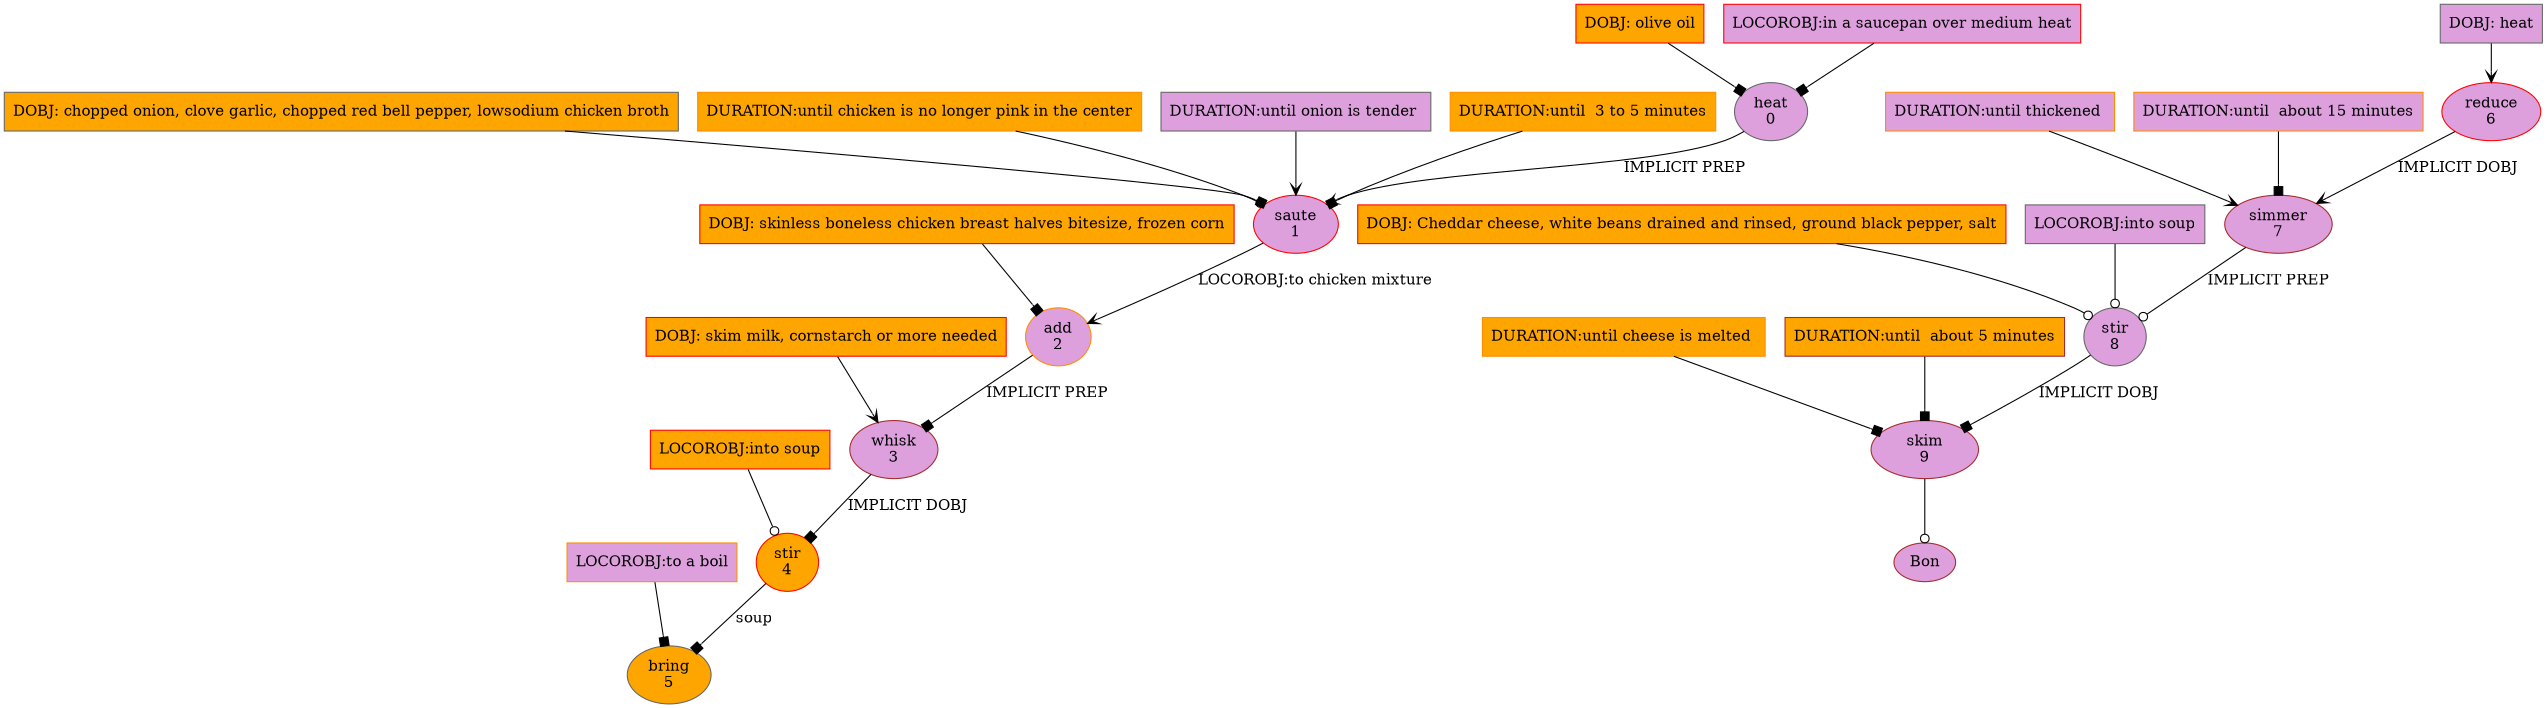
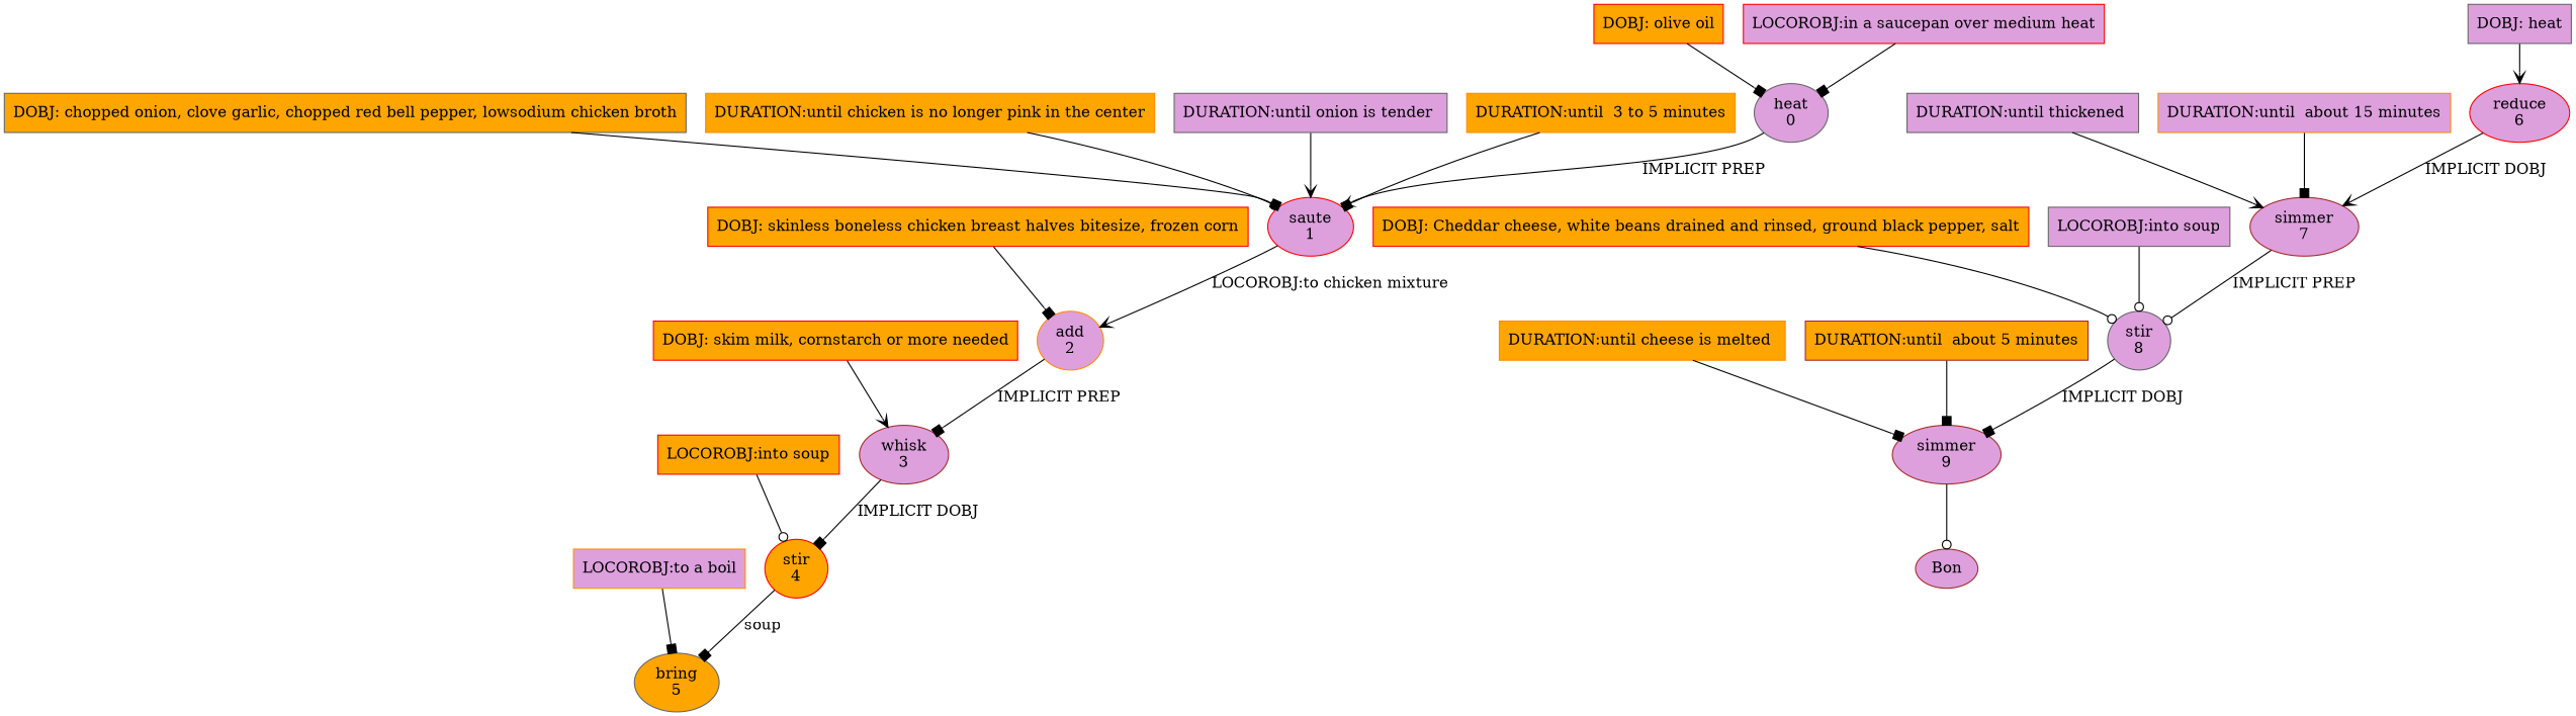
  digraph {
    node [color=red fillcolor=plum shape=box style=filled]
    edge [arrowhead=box]
    n1 [color=gray40 label="heat\n0" shape=oval]
    n2 [label="saute\n1" shape=oval]
    n3 [color=darkorange label="add\n2" shape=oval]
    n4 [color=brown label="whisk\n3" shape=oval]
    n5 [fillcolor=orange label="stir\n4" shape=oval]
    n6 [color=gray40 fillcolor=orange label="bring\n5" shape=oval]
    n7 [label="reduce\n6" shape=oval]
    n8 [color=brown label="simmer\n7" shape=oval]
    n9 [color=gray40 label="stir\n8" shape=oval]
-   n10 [color=brown label="skim\n9" shape=oval]
+   n10 [color=brown label="simmer\n9" shape=oval]
    n11 [color=brown label=Bon shape=oval]
    n12 [fillcolor=orange label="DOBJ: olive oil"]
    n13 [label="LOCOROBJ:in a saucepan over medium heat"]
    n14 [color=gray40 fillcolor=orange label="DOBJ: chopped onion, clove garlic, chopped red bell pepper, lowsodium chicken broth"]
    n15 [color=darkorange fillcolor=orange label="DURATION:until chicken is no longer pink in the center"]
    n16 [color=gray40 label="DURATION:until onion is tender "]
    n17 [color=darkorange fillcolor=orange label="DURATION:until  3 to 5 minutes"]
    n18 [fillcolor=orange label="DOBJ: skinless boneless chicken breast halves bitesize, frozen corn"]
    n19 [fillcolor=orange label="DOBJ: skim milk, cornstarch or more needed"]
    n20 [fillcolor=orange label="LOCOROBJ:into soup"]
    n21 [color=darkorange label="LOCOROBJ:to a boil"]
    n22 [color=gray40 label="DOBJ: heat"]
-   n23 [color=darkorange label="DURATION:until thickened "]
+   n23 [color=gray40 label="DURATION:until thickened "]
    n24 [color=darkorange label="DURATION:until  about 15 minutes"]
    n25 [fillcolor=orange label="DOBJ: Cheddar cheese, white beans drained and rinsed, ground black pepper, salt"]
    n26 [color=gray40 label="LOCOROBJ:into soup"]
    n27 [color=darkorange fillcolor=orange label="DURATION:until cheese is melted "]
    n28 [color=brown fillcolor=orange label="DURATION:until  about 5 minutes"]
    n1 -> n2 [arrowhead=vee label="IMPLICIT PREP"]
    n2 -> n3 [arrowhead=vee label="LOCOROBJ:to chicken mixture"]
    n3 -> n4 [label="IMPLICIT PREP"]
    n4 -> n5 [label="IMPLICIT DOBJ"]
    n5 -> n6 [label=soup]
    n7 -> n8 [arrowhead=vee label="IMPLICIT DOBJ"]
    n8 -> n9 [arrowhead=odot label="IMPLICIT PREP"]
    n9 -> n10 [label="IMPLICIT DOBJ"]
    n10 -> n11 [arrowhead=odot]
    n12 -> n1
    n13 -> n1
    n14 -> n2
    n15 -> n2 [arrowhead=odot]
    n16 -> n2 [arrowhead=vee]
    n17 -> n2
    n18 -> n3
    n19 -> n4 [arrowhead=vee]
    n20 -> n5 [arrowhead=odot]
    n21 -> n6
    n22 -> n7 [arrowhead=vee]
    n23 -> n8 [arrowhead=vee]
    n24 -> n8
    n25 -> n9 [arrowhead=odot]
    n26 -> n9 [arrowhead=odot]
    n27 -> n10
    n28 -> n10
  }
